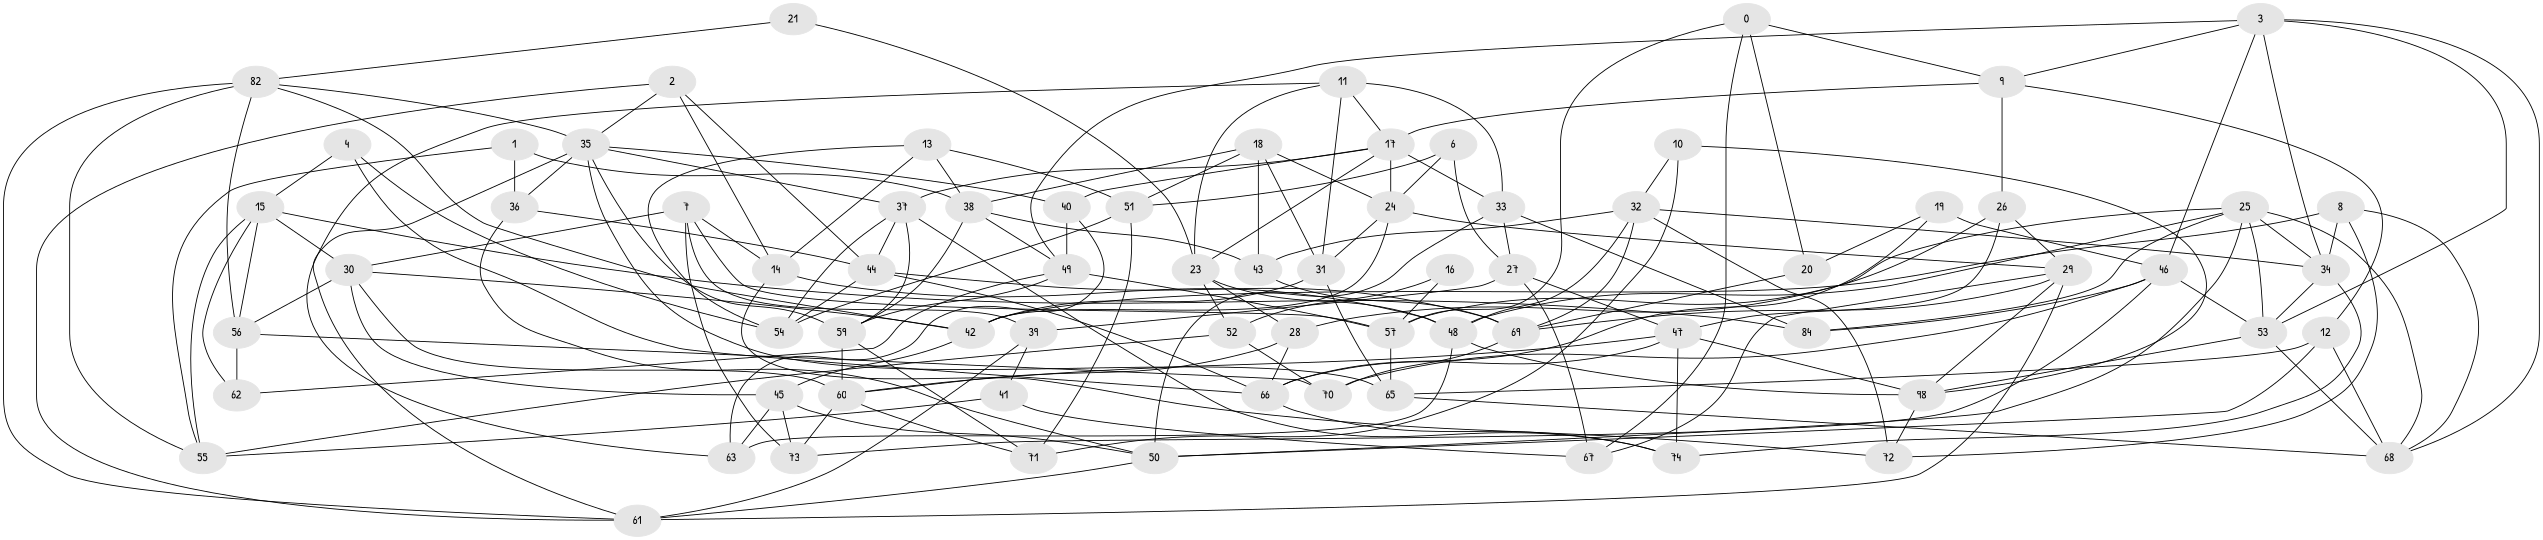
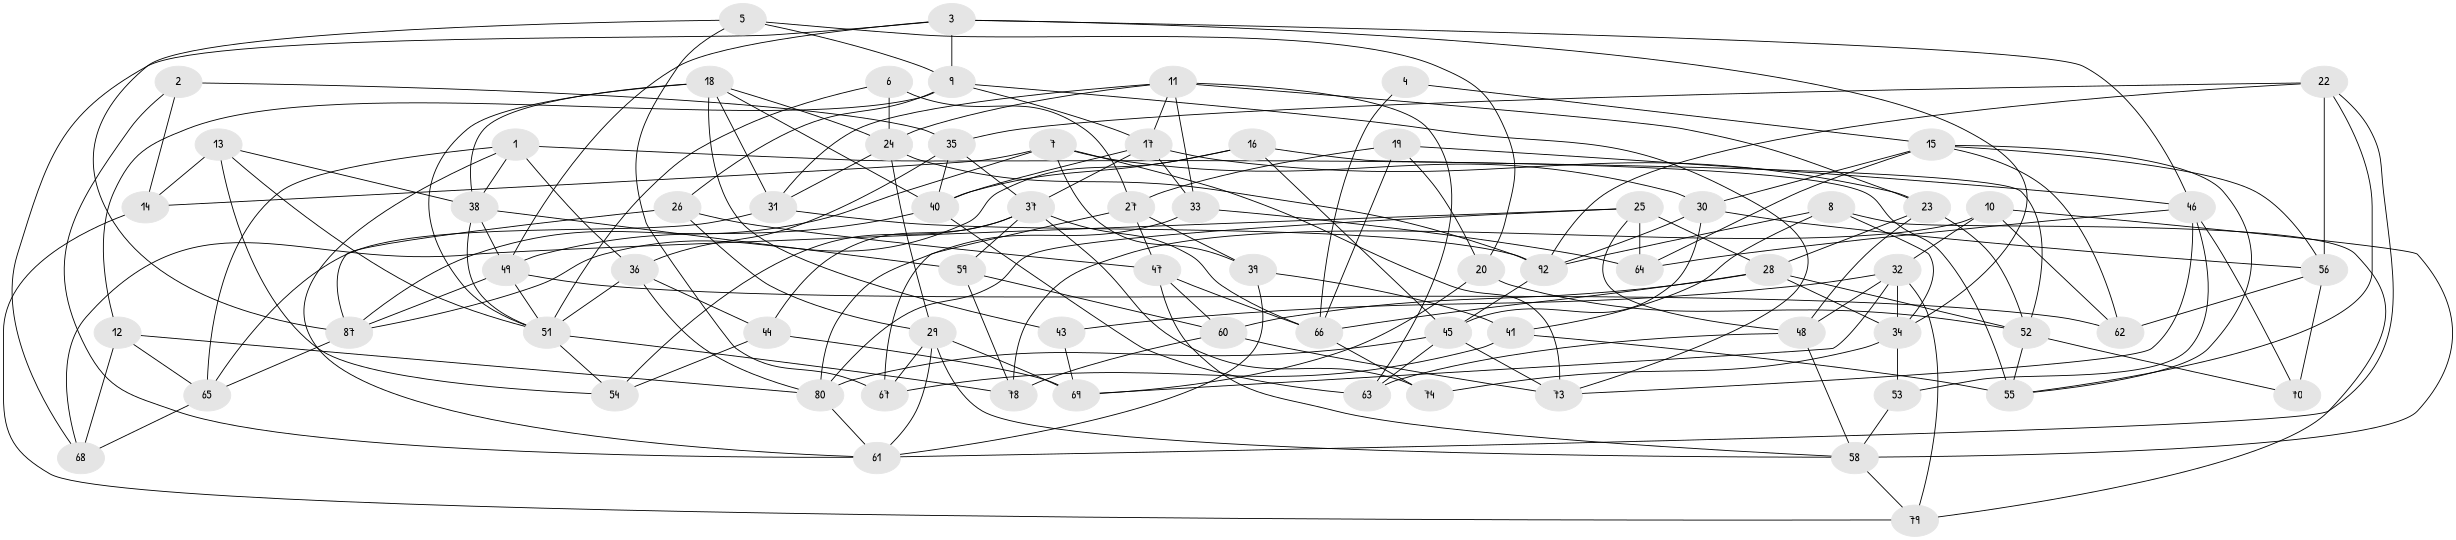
  graph {
    fontname="Patrick Hand"
    node [color=gray90 fontname="Patrick Hand" style=filled]
    edge [fontname="Patrick Hand" weight=1.0]
    1
    36
    38
    55
    65
    44
    51
-   50
+   50 [label=80]
    49
    43
    59
    68
    2
    14
    35
    61
-   72
+   72 [label=79]
    48
    40
    37
    54
    66
    69
    3
    9
    34
    46
    53
    73
    12
    17
    26
    74
-   64 [label=84]
+   64
    70
-   57
+   57 [label=87]
    62
-   58 [label=98]
+   58
    4
    15
    30
    56
-   5 [label=0]
+   5
    20
    67
    52
    6
    24
    27
-   42
+   42 [label=92]
    31
    29
    39
    47
-   71
+   71 [label=78]
    7
    45
    60
    41
    8
    23
    33
    10
    32
    11
    63
    28
    13
    16
    18
    19
-   21
-   22 [label=82]
+   22
    25
    1 -- 36
    1 -- 38
    1 -- 55
-   35 -- 65
+   1 -- 65
    36 -- 44
+   36 -- 51
    36 -- 50
    38 -- 49
-   38 -- 43
+   38 -- 51
    38 -- 59
    65 -- 68
    44 -- 54
-   44 -- 66
+   37 -- 66
    44 -- 69
    51 -- 54
    51 -- 71
    50 -- 61
-   49 -- 59
+   49 -- 51
    49 -- 57
    49 -- 62
    43 -- 69
    59 -- 71
    59 -- 60
-   2 -- 44
    2 -- 14
    2 -- 35
    2 -- 61
    14 -- 72
-   14 -- 48
    35 -- 36
-   35 -- 59
-   35 -- 61
+   1 -- 61
    35 -- 40
    35 -- 37
    48 -- 58
    48 -- 63
    40 -- 49
    40 -- 63
    37 -- 44
    37 -- 59
    37 -- 54
    37 -- 74
    66 -- 74
-   69 -- 70
    3 -- 49
    3 -- 68
    3 -- 9
    3 -- 34
    3 -- 46
-   3 -- 53
+   9 -- 73
    9 -- 12
    9 -- 17
    9 -- 26
    34 -- 53
    34 -- 74
    46 -- 53
    46 -- 73
    46 -- 64
    46 -- 70
-   53 -- 68
    53 -- 58
    12 -- 65
    12 -- 50
    12 -- 68
    17 -- 40
    17 -- 37
    17 -- 23
    17 -- 33
    26 -- 57
    26 -- 29
    26 -- 47
    57 -- 65
    58 -- 72
-   4 -- 54 [weight=2.0]
    4 -- 66
    4 -- 15
    15 -- 55
    15 -- 64
    15 -- 62
    15 -- 30
    15 -- 56
    30 -- 56
    30 -- 42
    30 -- 45
-   30 -- 60
    56 -- 70 [weight=2.0]
    56 -- 62
    5 -- 9
    5 -- 57
    5 -- 20
    5 -- 67
    20 -- 69
+   20 -- 52
    52 -- 55
    52 -- 70
    6 -- 51
    6 -- 24
    6 -- 27 [weight=2.0]
    24 -- 42
    24 -- 31
    24 -- 29
    27 -- 67
    27 -- 39
    27 -- 47
    42 -- 45
    31 -- 65 [weight=2.0]
    31 -- 42
    29 -- 61
    29 -- 69
    29 -- 58
    29 -- 67
    39 -- 61
    39 -- 41
    47 -- 66
-   47 -- 74
    47 -- 58
    47 -- 60
    7 -- 14
    7 -- 73 [weight=2.0]
    7 -- 57
    7 -- 30
    7 -- 39
    45 -- 50
    45 -- 73
    45 -- 63
    60 -- 73
    60 -- 71
    41 -- 55 [weight=2.0]
    41 -- 67
-   8 -- 68
+   8 -- 41
    8 -- 72
    8 -- 34
    8 -- 42
    23 -- 48
    23 -- 52
    23 -- 28
    33 -- 50
    33 -- 64
+   10 -- 62
    10 -- 58
    10 -- 71
    10 -- 32
    32 -- 43
    32 -- 72
    32 -- 48
    32 -- 69
    32 -- 34
    11 -- 17
-   17 -- 24
+   11 -- 24
    11 -- 31
    11 -- 23
    11 -- 33
    11 -- 63
    28 -- 66
-   25 -- 34
+   28 -- 34
+   28 -- 52
    28 -- 60
    13 -- 38
    13 -- 51
    13 -- 14
    13 -- 54
+   16 -- 40
    16 -- 57
    16 -- 52
+   16 -- 45
    18 -- 38
    18 -- 51
    18 -- 43
+   18 -- 40
    18 -- 24
    18 -- 31
    19 -- 66
    19 -- 46
    19 -- 20
-   33 -- 27
-   21 -- 23
-   21 -- 22
+   19 -- 27
    22 -- 55
    22 -- 35
    22 -- 61
    22 -- 56
    22 -- 42
    25 -- 50
    25 -- 68
    25 -- 48
-   25 -- 53
    25 -- 64
    25 -- 28
  }
